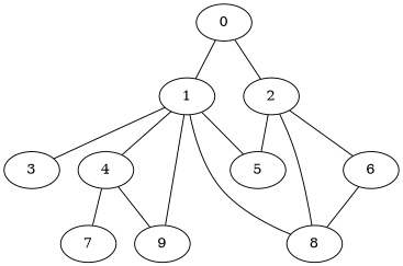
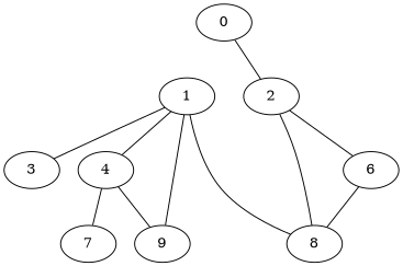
  graph {
    0
    1
    2
    3
    4
-   5
    8
    9
    6
    7
-   0 -- 1
    0 -- 2
    1 -- 3
    1 -- 4
-   1 -- 5
    1 -- 8
    1 -- 9
-   2 -- 5
    2 -- 8
    2 -- 6
    4 -- 9
    4 -- 7
    6 -- 8
  }
